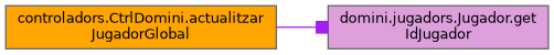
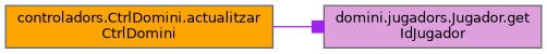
  digraph {
    rankdir=LR
    node [fontname=Helvetica fontsize=10 shape=box style=filled]
-   n1 [color=gray40 fillcolor=orange fontcolor=black height=0.2 label="controladors.CtrlDomini.actualitzar\lJugadorGlobal" width=0.4]
+   n1 [color=gray40 fillcolor=orange fontcolor=black height=0.2 label="controladors.CtrlDomini.actualitzar\lCtrlDomini" width=0.4]
    n2 [color=grey40 fillcolor=plum height=0.2 label="domini.jugadors.Jugador.get\lIdJugador" width=0.4]
    n1 -> n2 [color=purple fontname=Helvetica fontsize=10 labelfontname=Helvetica labelfontsize=10 style=solid arrowhead=box]
  }
